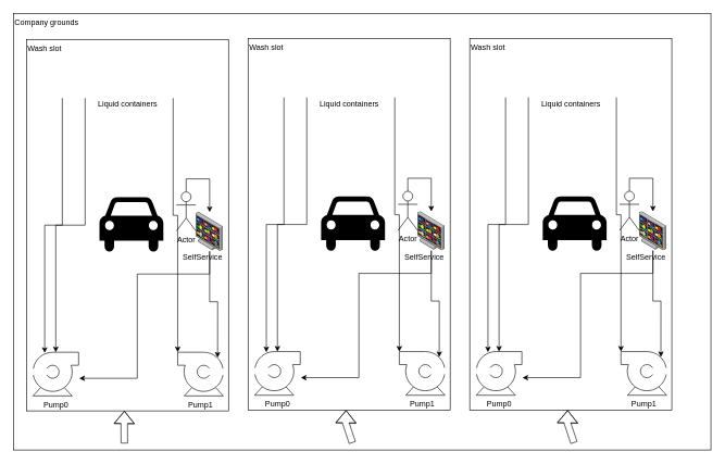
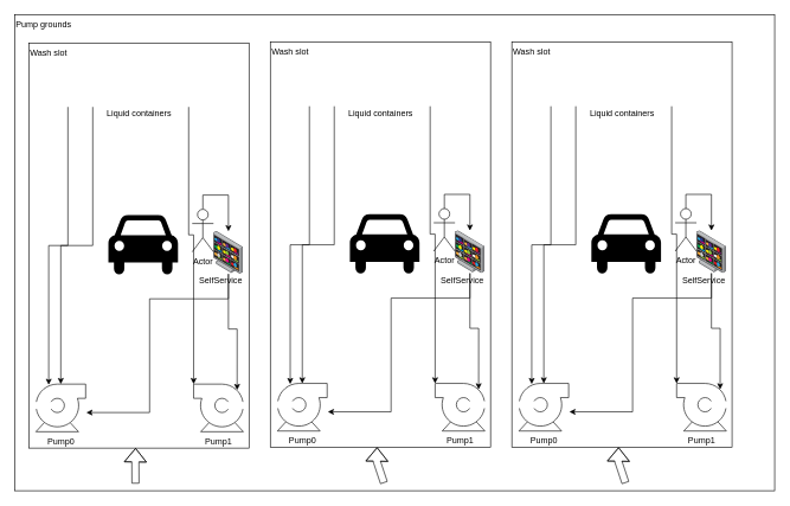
  <mxCell id="0" />
  <mxCell id="1" parent="0" />
- <mxCell id="2" value="Company grounds" style="rounded=0;whiteSpace=wrap;html=1;verticalAlign=top;align=left;" vertex="1" parent="1"><mxGeometry x="20" y="20" width="1070" height="670" as="geometry" /></mxCell>
+ <mxCell id="2" value="Pump grounds" style="rounded=0;whiteSpace=wrap;html=1;verticalAlign=top;align=left;" vertex="1" parent="1"><mxGeometry x="20" y="20" width="1070" height="670" as="geometry" /></mxCell>
  <mxCell id="3" value="" style="group" vertex="1" connectable="0" parent="1"><mxGeometry x="40" y="60" width="310" height="590" as="geometry" /></mxCell>
  <mxCell id="4" value="Wash slot" style="rounded=0;whiteSpace=wrap;html=1;align=left;verticalAlign=top;" vertex="1" parent="3"><mxGeometry width="310" height="570" as="geometry" /></mxCell>
  <mxCell id="5" value="" style="shape=flexArrow;endArrow=classic;html=1;rounded=0;exitX=0.159;exitY=0.985;exitDx=0;exitDy=0;exitPerimeter=0;" edge="1" parent="3" source="2" target="4"><mxGeometry width="50" height="50" relative="1" as="geometry"><mxPoint x="160" y="620" as="sourcePoint" /><mxPoint x="210" y="570" as="targetPoint" /><Array as="points"><mxPoint x="150" y="590" /></Array></mxGeometry></mxCell>
  <mxCell id="6" value="" style="points=[];aspect=fixed;html=1;align=center;shadow=0;dashed=0;image;image=img/lib/allied_telesis/security/DVS_Surveillance_Monitor.svg;rounded=0;" vertex="1" parent="3"><mxGeometry x="260" y="265" width="42" height="60" as="geometry" /></mxCell>
  <mxCell id="7" value="" style="shape=image;html=1;verticalAlign=top;verticalLabelPosition=bottom;labelBackgroundColor=#ffffff;imageAspect=0;aspect=fixed;image=https://cdn3.iconfinder.com/data/icons/summer-glyph-24-px/24/Bottle_drink_juice_liquid_milk_bottle-128.png;rounded=0;" vertex="1" parent="3"><mxGeometry x="30" y="40" width="50" height="50" as="geometry" /></mxCell>
  <mxCell id="8" value="" style="shape=image;html=1;verticalAlign=top;verticalLabelPosition=bottom;labelBackgroundColor=#ffffff;imageAspect=0;aspect=fixed;image=https://cdn3.iconfinder.com/data/icons/summer-glyph-24-px/24/Bottle_drink_juice_liquid_milk_bottle-128.png;rounded=0;" vertex="1" parent="3"><mxGeometry x="90" y="40" width="50" height="50" as="geometry" /></mxCell>
  <mxCell id="9" value="" style="shape=image;html=1;verticalAlign=top;verticalLabelPosition=bottom;labelBackgroundColor=#ffffff;imageAspect=0;aspect=fixed;image=https://cdn3.iconfinder.com/data/icons/summer-glyph-24-px/24/Bottle_drink_juice_liquid_milk_bottle-128.png;rounded=0;" vertex="1" parent="3"><mxGeometry x="140" y="40" width="50" height="50" as="geometry" /></mxCell>
  <mxCell id="10" value="" style="shape=image;html=1;verticalAlign=top;verticalLabelPosition=bottom;labelBackgroundColor=#ffffff;imageAspect=0;aspect=fixed;image=https://cdn3.iconfinder.com/data/icons/summer-glyph-24-px/24/Bottle_drink_juice_liquid_milk_bottle-128.png;rounded=0;" vertex="1" parent="3"><mxGeometry x="200" y="40" width="50" height="50" as="geometry" /></mxCell>
  <mxCell id="11" value="Liquid containers" style="text;html=1;resizable=0;autosize=1;align=center;verticalAlign=middle;points=[];fillColor=none;strokeColor=none;rounded=0;" vertex="1" parent="3"><mxGeometry x="100" y="90" width="110" height="20" as="geometry" /></mxCell>
  <mxCell id="12" value="SelfService" style="text;html=1;resizable=0;autosize=1;align=center;verticalAlign=middle;points=[];fillColor=none;strokeColor=none;rounded=0;" vertex="1" parent="3"><mxGeometry x="230" y="325" width="80" height="20" as="geometry" /></mxCell>
  <mxCell id="13" value="Pump0" style="shape=mxgraph.pid.pumps.centrifugal_pump_1;html=1;pointerEvents=1;align=center;verticalLabelPosition=bottom;verticalAlign=top;dashed=0;rounded=0;" vertex="1" parent="3"><mxGeometry x="10" y="480" width="70" height="67" as="geometry" /></mxCell>
  <mxCell id="14" style="edgeStyle=orthogonalEdgeStyle;rounded=0;orthogonalLoop=1;jettySize=auto;html=1;entryX=1.014;entryY=0.597;entryDx=0;entryDy=0;entryPerimeter=0;" edge="1" parent="3" source="6" target="13"><mxGeometry relative="1" as="geometry"><Array as="points"><mxPoint x="281" y="360" /><mxPoint x="170" y="360" /><mxPoint x="170" y="520" /></Array></mxGeometry></mxCell>
  <mxCell id="15" style="edgeStyle=orthogonalEdgeStyle;rounded=0;orthogonalLoop=1;jettySize=auto;html=1;exitX=0.5;exitY=1;exitDx=0;exitDy=0;entryX=0.257;entryY=0.015;entryDx=0;entryDy=0;entryPerimeter=0;" edge="1" parent="3" source="7" target="13"><mxGeometry relative="1" as="geometry" /></mxCell>
  <mxCell id="16" style="edgeStyle=orthogonalEdgeStyle;rounded=0;orthogonalLoop=1;jettySize=auto;html=1;exitX=0;exitY=1;exitDx=0;exitDy=0;" edge="1" parent="3" source="8" target="13"><mxGeometry relative="1" as="geometry" /></mxCell>
  <mxCell id="17" value="Pump1" style="shape=mxgraph.pid.pumps.centrifugal_pump_3;html=1;pointerEvents=1;align=center;verticalLabelPosition=bottom;verticalAlign=top;dashed=0;rounded=0;" vertex="1" parent="3"><mxGeometry x="232" y="480" width="70" height="67" as="geometry" /></mxCell>
  <mxCell id="18" style="edgeStyle=orthogonalEdgeStyle;rounded=0;orthogonalLoop=1;jettySize=auto;html=1;entryX=0.875;entryY=0.125;entryDx=0;entryDy=0;entryPerimeter=0;" edge="1" parent="3" source="6" target="17"><mxGeometry relative="1" as="geometry" /></mxCell>
  <mxCell id="19" style="edgeStyle=orthogonalEdgeStyle;rounded=0;orthogonalLoop=1;jettySize=auto;html=1;exitX=0.5;exitY=1;exitDx=0;exitDy=0;entryX=0;entryY=0;entryDx=0;entryDy=0;entryPerimeter=0;" edge="1" parent="3" source="10" target="17"><mxGeometry relative="1" as="geometry"><Array as="points"><mxPoint x="225" y="270" /><mxPoint x="232" y="270" /></Array></mxGeometry></mxCell>
  <mxCell id="20" value="" style="shape=mxgraph.signs.transportation.car_4;html=1;pointerEvents=1;fillColor=#000000;strokeColor=none;verticalLabelPosition=bottom;verticalAlign=top;align=center;rounded=0;" vertex="1" parent="3"><mxGeometry x="112" y="242" width="98" height="86" as="geometry" /></mxCell>
  <mxCell id="21" style="edgeStyle=orthogonalEdgeStyle;rounded=0;orthogonalLoop=1;jettySize=auto;html=1;exitX=0.5;exitY=0;exitDx=0;exitDy=0;exitPerimeter=0;" edge="1" parent="3" source="22" target="6"><mxGeometry relative="1" as="geometry" /></mxCell>
  <mxCell id="22" value="Actor" style="shape=umlActor;verticalLabelPosition=bottom;verticalAlign=top;html=1;outlineConnect=0;rounded=0;" vertex="1" parent="3"><mxGeometry x="230" y="234" width="30" height="60" as="geometry" /></mxCell>
  <mxCell id="23" value="" style="group" vertex="1" connectable="0" parent="1"><mxGeometry x="380" y="59" width="310" height="590" as="geometry" /></mxCell>
  <mxCell id="24" value="Wash slot" style="rounded=0;whiteSpace=wrap;html=1;align=left;verticalAlign=top;" vertex="1" parent="23"><mxGeometry width="310" height="570" as="geometry" /></mxCell>
  <mxCell id="25" value="" style="shape=flexArrow;endArrow=classic;html=1;rounded=0;exitX=0.159;exitY=0.985;exitDx=0;exitDy=0;exitPerimeter=0;" edge="1" parent="23" target="24"><mxGeometry width="50" height="50" relative="1" as="geometry"><mxPoint x="160" y="620" as="sourcePoint" /><mxPoint x="210" y="570" as="targetPoint" /><Array as="points"><mxPoint x="150" y="590" /></Array></mxGeometry></mxCell>
  <mxCell id="26" value="" style="points=[];aspect=fixed;html=1;align=center;shadow=0;dashed=0;image;image=img/lib/allied_telesis/security/DVS_Surveillance_Monitor.svg;rounded=0;" vertex="1" parent="23"><mxGeometry x="260" y="265" width="42" height="60" as="geometry" /></mxCell>
  <mxCell id="27" value="" style="shape=image;html=1;verticalAlign=top;verticalLabelPosition=bottom;labelBackgroundColor=#ffffff;imageAspect=0;aspect=fixed;image=https://cdn3.iconfinder.com/data/icons/summer-glyph-24-px/24/Bottle_drink_juice_liquid_milk_bottle-128.png;rounded=0;" vertex="1" parent="23"><mxGeometry x="30" y="40" width="50" height="50" as="geometry" /></mxCell>
  <mxCell id="28" value="" style="shape=image;html=1;verticalAlign=top;verticalLabelPosition=bottom;labelBackgroundColor=#ffffff;imageAspect=0;aspect=fixed;image=https://cdn3.iconfinder.com/data/icons/summer-glyph-24-px/24/Bottle_drink_juice_liquid_milk_bottle-128.png;rounded=0;" vertex="1" parent="23"><mxGeometry x="90" y="40" width="50" height="50" as="geometry" /></mxCell>
  <mxCell id="29" value="" style="shape=image;html=1;verticalAlign=top;verticalLabelPosition=bottom;labelBackgroundColor=#ffffff;imageAspect=0;aspect=fixed;image=https://cdn3.iconfinder.com/data/icons/summer-glyph-24-px/24/Bottle_drink_juice_liquid_milk_bottle-128.png;rounded=0;" vertex="1" parent="23"><mxGeometry x="140" y="40" width="50" height="50" as="geometry" /></mxCell>
  <mxCell id="30" value="" style="shape=image;html=1;verticalAlign=top;verticalLabelPosition=bottom;labelBackgroundColor=#ffffff;imageAspect=0;aspect=fixed;image=https://cdn3.iconfinder.com/data/icons/summer-glyph-24-px/24/Bottle_drink_juice_liquid_milk_bottle-128.png;rounded=0;" vertex="1" parent="23"><mxGeometry x="200" y="40" width="50" height="50" as="geometry" /></mxCell>
  <mxCell id="31" value="Liquid containers" style="text;html=1;resizable=0;autosize=1;align=center;verticalAlign=middle;points=[];fillColor=none;strokeColor=none;rounded=0;" vertex="1" parent="23"><mxGeometry x="100" y="90" width="110" height="20" as="geometry" /></mxCell>
  <mxCell id="32" value="SelfService" style="text;html=1;resizable=0;autosize=1;align=center;verticalAlign=middle;points=[];fillColor=none;strokeColor=none;rounded=0;" vertex="1" parent="23"><mxGeometry x="230" y="325" width="80" height="20" as="geometry" /></mxCell>
  <mxCell id="33" value="Pump0" style="shape=mxgraph.pid.pumps.centrifugal_pump_1;html=1;pointerEvents=1;align=center;verticalLabelPosition=bottom;verticalAlign=top;dashed=0;rounded=0;" vertex="1" parent="23"><mxGeometry x="10" y="480" width="70" height="67" as="geometry" /></mxCell>
  <mxCell id="34" style="edgeStyle=orthogonalEdgeStyle;rounded=0;orthogonalLoop=1;jettySize=auto;html=1;entryX=1.014;entryY=0.597;entryDx=0;entryDy=0;entryPerimeter=0;" edge="1" parent="23" source="26" target="33"><mxGeometry relative="1" as="geometry"><Array as="points"><mxPoint x="281" y="360" /><mxPoint x="170" y="360" /><mxPoint x="170" y="520" /></Array></mxGeometry></mxCell>
  <mxCell id="35" style="edgeStyle=orthogonalEdgeStyle;rounded=0;orthogonalLoop=1;jettySize=auto;html=1;exitX=0.5;exitY=1;exitDx=0;exitDy=0;entryX=0.257;entryY=0.015;entryDx=0;entryDy=0;entryPerimeter=0;" edge="1" parent="23" source="27" target="33"><mxGeometry relative="1" as="geometry" /></mxCell>
  <mxCell id="36" style="edgeStyle=orthogonalEdgeStyle;rounded=0;orthogonalLoop=1;jettySize=auto;html=1;exitX=0;exitY=1;exitDx=0;exitDy=0;" edge="1" parent="23" source="28" target="33"><mxGeometry relative="1" as="geometry" /></mxCell>
  <mxCell id="37" value="Pump1" style="shape=mxgraph.pid.pumps.centrifugal_pump_3;html=1;pointerEvents=1;align=center;verticalLabelPosition=bottom;verticalAlign=top;dashed=0;rounded=0;" vertex="1" parent="23"><mxGeometry x="232" y="480" width="70" height="67" as="geometry" /></mxCell>
  <mxCell id="38" style="edgeStyle=orthogonalEdgeStyle;rounded=0;orthogonalLoop=1;jettySize=auto;html=1;entryX=0.875;entryY=0.125;entryDx=0;entryDy=0;entryPerimeter=0;" edge="1" parent="23" source="26" target="37"><mxGeometry relative="1" as="geometry" /></mxCell>
  <mxCell id="39" style="edgeStyle=orthogonalEdgeStyle;rounded=0;orthogonalLoop=1;jettySize=auto;html=1;exitX=0.5;exitY=1;exitDx=0;exitDy=0;entryX=0;entryY=0;entryDx=0;entryDy=0;entryPerimeter=0;" edge="1" parent="23" source="30" target="37"><mxGeometry relative="1" as="geometry"><Array as="points"><mxPoint x="225" y="270" /><mxPoint x="232" y="270" /></Array></mxGeometry></mxCell>
  <mxCell id="40" value="" style="shape=mxgraph.signs.transportation.car_4;html=1;pointerEvents=1;fillColor=#000000;strokeColor=none;verticalLabelPosition=bottom;verticalAlign=top;align=center;rounded=0;" vertex="1" parent="23"><mxGeometry x="112" y="242" width="98" height="86" as="geometry" /></mxCell>
  <mxCell id="41" style="edgeStyle=orthogonalEdgeStyle;rounded=0;orthogonalLoop=1;jettySize=auto;html=1;exitX=0.5;exitY=0;exitDx=0;exitDy=0;exitPerimeter=0;" edge="1" parent="23" source="42" target="26"><mxGeometry relative="1" as="geometry" /></mxCell>
  <mxCell id="42" value="Actor" style="shape=umlActor;verticalLabelPosition=bottom;verticalAlign=top;html=1;outlineConnect=0;rounded=0;" vertex="1" parent="23"><mxGeometry x="230" y="234" width="30" height="60" as="geometry" /></mxCell>
  <mxCell id="43" value="" style="group" vertex="1" connectable="0" parent="1"><mxGeometry x="720" y="59" width="310" height="590" as="geometry" /></mxCell>
  <mxCell id="44" value="Wash slot" style="rounded=0;whiteSpace=wrap;html=1;align=left;verticalAlign=top;" vertex="1" parent="43"><mxGeometry width="310" height="570" as="geometry" /></mxCell>
  <mxCell id="45" value="" style="shape=flexArrow;endArrow=classic;html=1;rounded=0;exitX=0.159;exitY=0.985;exitDx=0;exitDy=0;exitPerimeter=0;" edge="1" parent="43" target="44"><mxGeometry width="50" height="50" relative="1" as="geometry"><mxPoint x="160" y="620" as="sourcePoint" /><mxPoint x="210" y="570" as="targetPoint" /><Array as="points"><mxPoint x="150" y="590" /></Array></mxGeometry></mxCell>
  <mxCell id="46" value="" style="points=[];aspect=fixed;html=1;align=center;shadow=0;dashed=0;image;image=img/lib/allied_telesis/security/DVS_Surveillance_Monitor.svg;rounded=0;" vertex="1" parent="43"><mxGeometry x="260" y="265" width="42" height="60" as="geometry" /></mxCell>
  <mxCell id="47" value="" style="shape=image;html=1;verticalAlign=top;verticalLabelPosition=bottom;labelBackgroundColor=#ffffff;imageAspect=0;aspect=fixed;image=https://cdn3.iconfinder.com/data/icons/summer-glyph-24-px/24/Bottle_drink_juice_liquid_milk_bottle-128.png;rounded=0;" vertex="1" parent="43"><mxGeometry x="30" y="40" width="50" height="50" as="geometry" /></mxCell>
  <mxCell id="48" value="" style="shape=image;html=1;verticalAlign=top;verticalLabelPosition=bottom;labelBackgroundColor=#ffffff;imageAspect=0;aspect=fixed;image=https://cdn3.iconfinder.com/data/icons/summer-glyph-24-px/24/Bottle_drink_juice_liquid_milk_bottle-128.png;rounded=0;" vertex="1" parent="43"><mxGeometry x="90" y="40" width="50" height="50" as="geometry" /></mxCell>
  <mxCell id="49" value="" style="shape=image;html=1;verticalAlign=top;verticalLabelPosition=bottom;labelBackgroundColor=#ffffff;imageAspect=0;aspect=fixed;image=https://cdn3.iconfinder.com/data/icons/summer-glyph-24-px/24/Bottle_drink_juice_liquid_milk_bottle-128.png;rounded=0;" vertex="1" parent="43"><mxGeometry x="140" y="40" width="50" height="50" as="geometry" /></mxCell>
  <mxCell id="50" value="" style="shape=image;html=1;verticalAlign=top;verticalLabelPosition=bottom;labelBackgroundColor=#ffffff;imageAspect=0;aspect=fixed;image=https://cdn3.iconfinder.com/data/icons/summer-glyph-24-px/24/Bottle_drink_juice_liquid_milk_bottle-128.png;rounded=0;" vertex="1" parent="43"><mxGeometry x="200" y="40" width="50" height="50" as="geometry" /></mxCell>
  <mxCell id="51" value="Liquid containers" style="text;html=1;resizable=0;autosize=1;align=center;verticalAlign=middle;points=[];fillColor=none;strokeColor=none;rounded=0;" vertex="1" parent="43"><mxGeometry x="100" y="90" width="110" height="20" as="geometry" /></mxCell>
  <mxCell id="52" value="SelfService" style="text;html=1;resizable=0;autosize=1;align=center;verticalAlign=middle;points=[];fillColor=none;strokeColor=none;rounded=0;" vertex="1" parent="43"><mxGeometry x="230" y="325" width="80" height="20" as="geometry" /></mxCell>
  <mxCell id="53" value="Pump0" style="shape=mxgraph.pid.pumps.centrifugal_pump_1;html=1;pointerEvents=1;align=center;verticalLabelPosition=bottom;verticalAlign=top;dashed=0;rounded=0;" vertex="1" parent="43"><mxGeometry x="10" y="480" width="70" height="67" as="geometry" /></mxCell>
  <mxCell id="54" style="edgeStyle=orthogonalEdgeStyle;rounded=0;orthogonalLoop=1;jettySize=auto;html=1;entryX=1.014;entryY=0.597;entryDx=0;entryDy=0;entryPerimeter=0;" edge="1" parent="43" source="46" target="53"><mxGeometry relative="1" as="geometry"><Array as="points"><mxPoint x="281" y="360" /><mxPoint x="170" y="360" /><mxPoint x="170" y="520" /></Array></mxGeometry></mxCell>
  <mxCell id="55" style="edgeStyle=orthogonalEdgeStyle;rounded=0;orthogonalLoop=1;jettySize=auto;html=1;exitX=0.5;exitY=1;exitDx=0;exitDy=0;entryX=0.257;entryY=0.015;entryDx=0;entryDy=0;entryPerimeter=0;" edge="1" parent="43" source="47" target="53"><mxGeometry relative="1" as="geometry" /></mxCell>
  <mxCell id="56" style="edgeStyle=orthogonalEdgeStyle;rounded=0;orthogonalLoop=1;jettySize=auto;html=1;exitX=0;exitY=1;exitDx=0;exitDy=0;" edge="1" parent="43" source="48" target="53"><mxGeometry relative="1" as="geometry" /></mxCell>
  <mxCell id="57" value="Pump1" style="shape=mxgraph.pid.pumps.centrifugal_pump_3;html=1;pointerEvents=1;align=center;verticalLabelPosition=bottom;verticalAlign=top;dashed=0;rounded=0;" vertex="1" parent="43"><mxGeometry x="232" y="480" width="70" height="67" as="geometry" /></mxCell>
  <mxCell id="58" style="edgeStyle=orthogonalEdgeStyle;rounded=0;orthogonalLoop=1;jettySize=auto;html=1;entryX=0.875;entryY=0.125;entryDx=0;entryDy=0;entryPerimeter=0;" edge="1" parent="43" source="46" target="57"><mxGeometry relative="1" as="geometry" /></mxCell>
  <mxCell id="59" style="edgeStyle=orthogonalEdgeStyle;rounded=0;orthogonalLoop=1;jettySize=auto;html=1;exitX=0.5;exitY=1;exitDx=0;exitDy=0;entryX=0;entryY=0;entryDx=0;entryDy=0;entryPerimeter=0;" edge="1" parent="43" source="50" target="57"><mxGeometry relative="1" as="geometry"><Array as="points"><mxPoint x="225" y="270" /><mxPoint x="232" y="270" /></Array></mxGeometry></mxCell>
  <mxCell id="60" value="" style="shape=mxgraph.signs.transportation.car_4;html=1;pointerEvents=1;fillColor=#000000;strokeColor=none;verticalLabelPosition=bottom;verticalAlign=top;align=center;rounded=0;" vertex="1" parent="43"><mxGeometry x="112" y="242" width="98" height="86" as="geometry" /></mxCell>
  <mxCell id="61" style="edgeStyle=orthogonalEdgeStyle;rounded=0;orthogonalLoop=1;jettySize=auto;html=1;exitX=0.5;exitY=0;exitDx=0;exitDy=0;exitPerimeter=0;" edge="1" parent="43" source="62" target="46"><mxGeometry relative="1" as="geometry" /></mxCell>
  <mxCell id="62" value="Actor" style="shape=umlActor;verticalLabelPosition=bottom;verticalAlign=top;html=1;outlineConnect=0;rounded=0;" vertex="1" parent="43"><mxGeometry x="230" y="234" width="30" height="60" as="geometry" /></mxCell>
